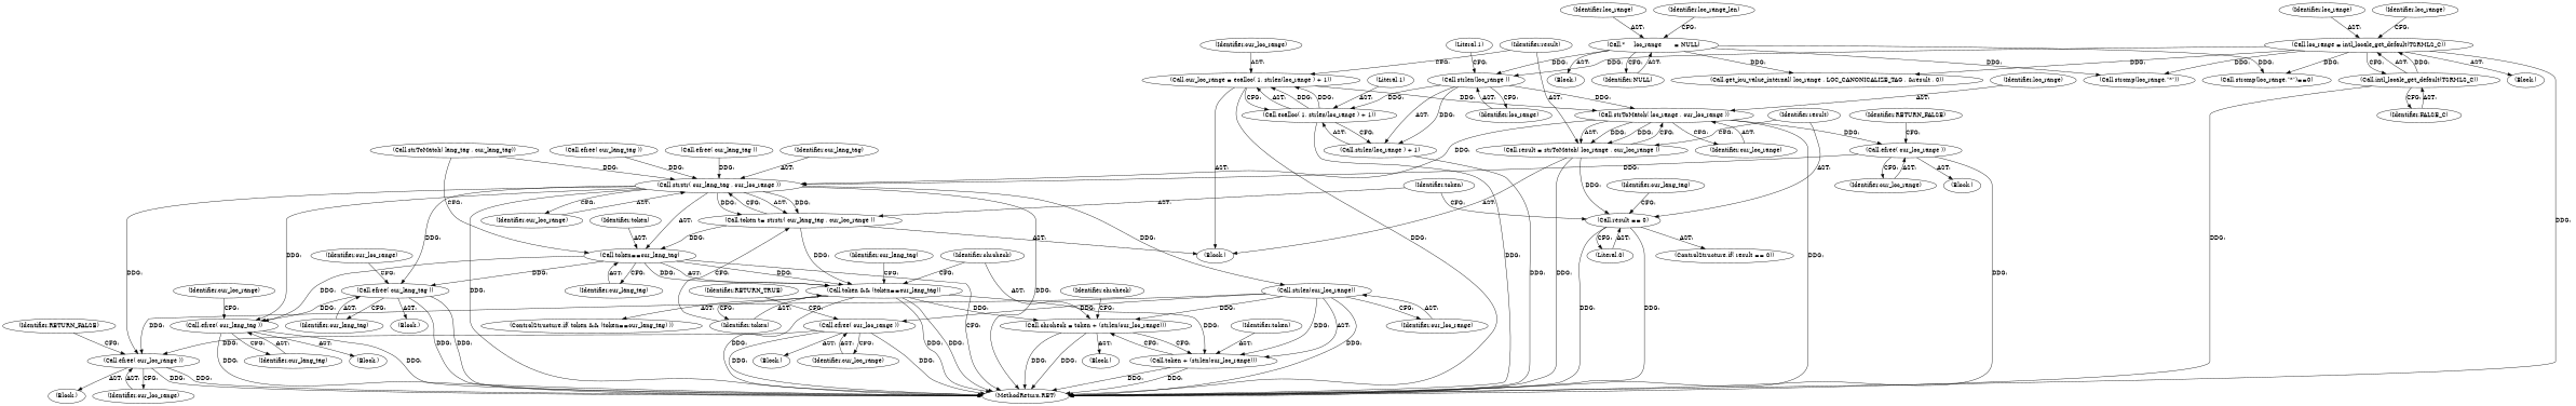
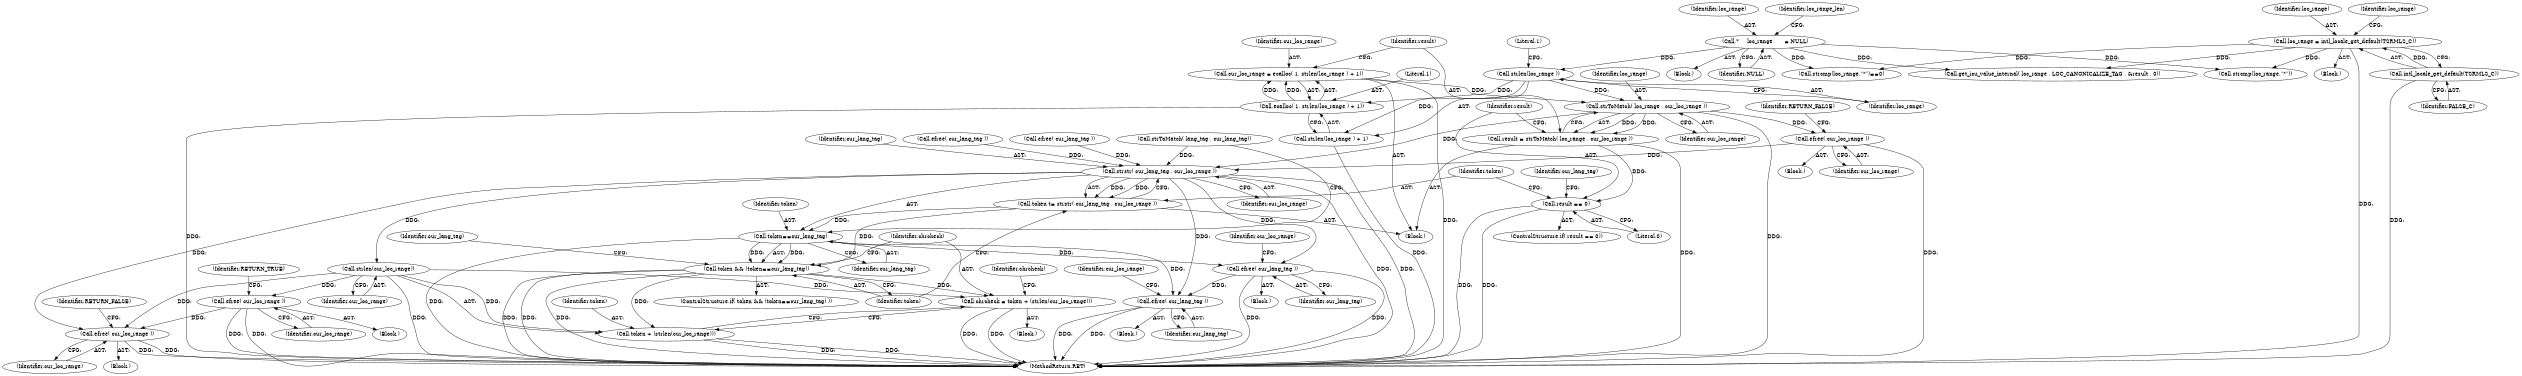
  digraph {
    n1 [label="(Call,cur_loc_range = ecalloc( 1, strlen(loc_range ) + 1))"]
    n2 [label="(Call,ecalloc( 1, strlen(loc_range ) + 1))"]
    n3 [label="(Call,strToMatch( loc_range , cur_loc_range ))"]
    n4 [label="(MethodReturn,RET)"]
    n5 [label="(Block,)"]
    n6 [label="(Call,strlen(loc_range ) + 1)"]
    n7 [label="(Call,result = strToMatch( loc_range , cur_loc_range ))"]
    n8 [label="(Call,efree( cur_loc_range ))"]
    n9 [label="(Call,strstr( cur_lang_tag , cur_loc_range ))"]
    n10 [label="(Identifier,cur_loc_range)"]
    n11 [label="(Call,strlen(loc_range ))"]
    n12 [label="(Identifier,loc_range)"]
    n13 [label="(Call,*     loc_range       = NULL)"]
    n14 [label="(Identifier,NULL)"]
    n15 [label="(Call,strcmp(loc_range,\"*\")==0)"]
    n16 [label="(Call,get_icu_value_internal( loc_range , LOC_CANONICALIZE_TAG , &result , 0))"]
    n17 [label="(Block,)"]
    n18 [label="(Call,strcmp(loc_range,\"*\"))"]
    n19 [label="(Call,loc_range = intl_locale_get_default(TSRMLS_C))"]
    n20 [label="(Call,intl_locale_get_default(TSRMLS_C))"]
    n21 [label="(Block,)"]
    n22 [label="(Identifier,FALSE_C)"]
    n23 [label="(Call,result == 0)"]
    n24 [label="(Identifier,cur_loc_range)"]
    n25 [label="(Block,)"]
    n26 [label="(Call,token \t= strstr( cur_lang_tag , cur_loc_range ))"]
    n27 [label="(Call,token==cur_lang_tag)"]
    n28 [label="(Call,efree( cur_lang_tag ))"]
    n29 [label="(Call,efree( cur_lang_tag ))"]
    n30 [label="(Call,strlen(cur_loc_range))"]
    n31 [label="(Call,efree( cur_loc_range ))"]
    n32 [label="(Identifier,cur_loc_range)"]
    n33 [label="(ControlStructure,if( result == 0))"]
    n34 [label="(Literal,0)"]
    n35 [label="(Call,token && (token==cur_lang_tag))"]
    n36 [label="(Identifier,cur_lang_tag)"]
    n37 [label="(Block,)"]
    n38 [label="(Identifier,cur_lang_tag)"]
    n39 [label="(Identifier,cur_lang_tag)"]
    n40 [label="(Block,)"]
    n41 [label="(Call,chrcheck = token + (strlen(cur_loc_range)))"]
    n42 [label="(Call,token + (strlen(cur_loc_range)))"]
    n43 [label="(Call,efree( cur_loc_range ))"]
    n44 [label="(Identifier,cur_loc_range)"]
    n45 [label="(Block,)"]
    n46 [label="(Identifier,cur_loc_range)"]
    n47 [label="(ControlStructure,if( token && (token==cur_lang_tag) ))"]
    n48 [label="(Identifier,token)"]
    n49 [label="(Block,)"]
    n50 [label="(Identifier,cur_loc_range)"]
    n51 [label="(Block,)"]
    n52 [label="(Call,efree( cur_lang_tag ))"]
    n53 [label="(Identifier,token)"]
    n54 [label="(Identifier,RETURN_TRUE)"]
    n55 [label="(Identifier,loc_range)"]
    n56 [label="(Identifier,cur_loc_range)"]
    n57 [label="(Identifier,RETURN_FALSE)"]
    n58 [label="(Identifier,chrcheck)"]
    n59 [label="(Identifier,loc_range)"]
    n60 [label="(Identifier,token)"]
    n61 [label="(Identifier,loc_range)"]
    n62 [label="(Call,strToMatch( lang_tag , cur_lang_tag))"]
    n63 [label="(Identifier,cur_loc_range)"]
    n64 [label="(Identifier,cur_lang_tag)"]
    n65 [label="(Identifier,cur_lang_tag)"]
    n66 [label="(Identifier,loc_range)"]
    n67 [label="(Literal,1)"]
    n68 [label="(Literal,1)"]
    n69 [label="(Identifier,cur_lang_tag)"]
    n70 [label="(Identifier,loc_range_len)"]
    n71 [label="(Identifier,result)"]
    n72 [label="(Identifier,result)"]
    n73 [label="(Identifier,token)"]
    n74 [label="(Call,efree( cur_lang_tag ))"]
    n75 [label="(Identifier,chrcheck)"]
    n76 [label="(Identifier,RETURN_FALSE)"]
    n77 [label="(Identifier,cur_loc_range)"]
-   n1 -> n2 [label="CFG: "]
+   n1 -> n2 [label="AST: "]
    n1 -> n3 [label="DDG: "]
    n1 -> n4 [label="DDG: "]
    n1 -> n5 [label="AST: "]
    n2 -> n1 [label="AST: "]
    n2 -> n1 [label="DDG: "]
    n2 -> n1 [label="DDG: "]
    n2 -> n4 [label="DDG: "]
    n2 -> n6 [label="CFG: "]
    n3 -> n4 [label="DDG: "]
    n3 -> n7 [label="AST: "]
    n3 -> n7 [label="DDG: "]
    n3 -> n7 [label="DDG: "]
    n3 -> n8 [label="DDG: "]
    n3 -> n9 [label="DDG: "]
    n3 -> n10 [label="CFG: "]
    n6 -> n2 [label="AST: "]
    n6 -> n4 [label="DDG: "]
    n7 -> n3 [label="CFG: "]
    n7 -> n4 [label="DDG: "]
    n7 -> n5 [label="AST: "]
    n7 -> n23 [label="DDG: "]
    n8 -> n4 [label="DDG: "]
    n8 -> n9 [label="DDG: "]
    n8 -> n24 [label="CFG: "]
    n8 -> n25 [label="AST: "]
    n9 -> n4 [label="DDG: "]
    n9 -> n4 [label="DDG: "]
    n9 -> n26 [label="AST: "]
    n9 -> n26 [label="DDG: "]
    n9 -> n26 [label="DDG: "]
    n9 -> n27 [label="AST: "]
    n9 -> n28 [label="DDG: "]
    n9 -> n29 [label="DDG: "]
    n9 -> n30 [label="DDG: "]
    n9 -> n31 [label="DDG: "]
    n9 -> n32 [label="CFG: "]
    n10 -> n3 [label="AST: "]
    n11 -> n2 [label="DDG: "]
    n11 -> n3 [label="DDG: "]
    n11 -> n6 [label="AST: "]
    n11 -> n6 [label="DDG: "]
    n11 -> n12 [label="CFG: "]
    n12 -> n11 [label="AST: "]
    n13 -> n11 [label="DDG: "]
    n13 -> n14 [label="CFG: "]
    n13 -> n15 [label="DDG: "]
    n13 -> n16 [label="DDG: "]
    n13 -> n17 [label="AST: "]
    n13 -> n18 [label="DDG: "]
    n14 -> n13 [label="AST: "]
    n19 -> n4 [label="DDG: "]
-   n19 -> n11 [label="DDG: "]
    n19 -> n15 [label="DDG: "]
    n19 -> n16 [label="DDG: "]
    n19 -> n18 [label="DDG: "]
    n19 -> n20 [label="CFG: "]
    n19 -> n21 [label="AST: "]
    n20 -> n4 [label="DDG: "]
    n20 -> n19 [label="AST: "]
    n20 -> n19 [label="DDG: "]
    n20 -> n22 [label="CFG: "]
    n22 -> n20 [label="AST: "]
    n23 -> n4 [label="DDG: "]
    n23 -> n4 [label="DDG: "]
    n23 -> n33 [label="AST: "]
    n23 -> n34 [label="CFG: "]
    n24 -> n8 [label="AST: "]
    n26 -> n5 [label="AST: "]
    n26 -> n9 [label="CFG: "]
    n26 -> n27 [label="DDG: "]
    n26 -> n35 [label="DDG: "]
-   n27 -> n4 [label="CFG: "]
+   n27 -> n4 [label="DDG: "]
    n27 -> n28 [label="DDG: "]
    n27 -> n29 [label="DDG: "]
    n27 -> n35 [label="AST: "]
    n27 -> n35 [label="DDG: "]
    n27 -> n35 [label="DDG: "]
    n27 -> n36 [label="CFG: "]
    n28 -> n4 [label="DDG: "]
    n28 -> n4 [label="DDG: "]
    n28 -> n29 [label="DDG: "]
    n28 -> n37 [label="AST: "]
    n28 -> n38 [label="CFG: "]
    n29 -> n4 [label="DDG: "]
    n29 -> n4 [label="DDG: "]
    n29 -> n39 [label="CFG: "]
    n29 -> n40 [label="AST: "]
    n30 -> n4 [label="DDG: "]
    n30 -> n31 [label="DDG: "]
    n30 -> n41 [label="DDG: "]
    n30 -> n42 [label="AST: "]
    n30 -> n42 [label="DDG: "]
    n30 -> n43 [label="DDG: "]
    n30 -> n44 [label="CFG: "]
    n31 -> n4 [label="DDG: "]
    n31 -> n4 [label="DDG: "]
    n31 -> n45 [label="AST: "]
    n31 -> n46 [label="CFG: "]
    n32 -> n9 [label="AST: "]
    n34 -> n23 [label="AST: "]
    n35 -> n4 [label="DDG: "]
    n35 -> n4 [label="DDG: "]
    n35 -> n4 [label="DDG: "]
    n35 -> n41 [label="DDG: "]
    n35 -> n42 [label="DDG: "]
    n35 -> n47 [label="AST: "]
    n35 -> n48 [label="CFG: "]
    n36 -> n27 [label="AST: "]
    n38 -> n28 [label="AST: "]
    n39 -> n29 [label="AST: "]
    n41 -> n4 [label="DDG: "]
    n41 -> n4 [label="DDG: "]
    n41 -> n42 [label="CFG: "]
    n41 -> n49 [label="AST: "]
    n42 -> n4 [label="DDG: "]
    n42 -> n4 [label="DDG: "]
    n42 -> n41 [label="CFG: "]
    n43 -> n4 [label="DDG: "]
    n43 -> n4 [label="DDG: "]
    n43 -> n31 [label="DDG: "]
    n43 -> n50 [label="CFG: "]
    n43 -> n51 [label="AST: "]
    n44 -> n30 [label="AST: "]
    n46 -> n31 [label="AST: "]
    n48 -> n26 [label="CFG: "]
    n48 -> n35 [label="AST: "]
    n50 -> n43 [label="AST: "]
    n52 -> n9 [label="DDG: "]
    n53 -> n42 [label="AST: "]
    n54 -> n43 [label="CFG: "]
    n55 -> n19 [label="AST: "]
    n56 -> n29 [label="CFG: "]
    n57 -> n8 [label="CFG: "]
    n58 -> n41 [label="CFG: "]
    n59 -> n3 [label="AST: "]
    n60 -> n23 [label="CFG: "]
    n60 -> n26 [label="AST: "]
    n61 -> n19 [label="CFG: "]
    n62 -> n9 [label="DDG: "]
    n62 -> n27 [label="CFG: "]
    n63 -> n28 [label="CFG: "]
    n64 -> n23 [label="CFG: "]
    n65 -> n35 [label="CFG: "]
    n66 -> n13 [label="AST: "]
    n67 -> n2 [label="AST: "]
    n68 -> n11 [label="CFG: "]
    n69 -> n9 [label="AST: "]
    n70 -> n13 [label="CFG: "]
    n71 -> n1 [label="CFG: "]
    n71 -> n7 [label="AST: "]
    n72 -> n7 [label="CFG: "]
    n72 -> n23 [label="AST: "]
    n73 -> n27 [label="AST: "]
    n74 -> n9 [label="DDG: "]
    n75 -> n35 [label="CFG: "]
    n75 -> n41 [label="AST: "]
    n76 -> n31 [label="CFG: "]
    n77 -> n1 [label="AST: "]
  }
